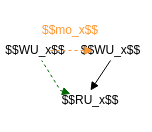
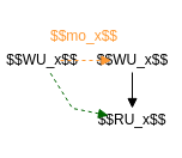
  <mxCell id="0" />
  <mxCell id="1" parent="0" />
  <mxCell id="2" value="$$WU_x$$" style="text;html=1;strokeColor=none;fillColor=none;align=center;verticalAlign=middle;whiteSpace=wrap;rounded=0;" vertex="1" parent="1"><mxGeometry x="20" y="40" width="30" height="20" as="geometry" /></mxCell>
- <mxCell id="3" value="$$RU_x$$" style="text;html=1;strokeColor=none;fillColor=none;align=center;verticalAlign=middle;whiteSpace=wrap;rounded=0;" vertex="1" parent="1"><mxGeometry x="70" y="90" width="40" height="20" as="geometry" /></mxCell>
+ <mxCell id="3" value="$$RU_x$$" style="text;html=1;strokeColor=none;fillColor=none;align=center;verticalAlign=middle;whiteSpace=wrap;rounded=0;" vertex="1" parent="1"><mxGeometry x="90" y="90" width="40" height="20" as="geometry" /></mxCell>
  <mxCell id="4" value="$$WU_x$$" style="text;html=1;strokeColor=none;fillColor=none;align=center;verticalAlign=middle;whiteSpace=wrap;rounded=0;" vertex="1" parent="1"><mxGeometry x="92.5" y="40" width="35" height="20" as="geometry" /></mxCell>
  <mxCell id="5" style="edgeStyle=none;rounded=0;orthogonalLoop=1;jettySize=auto;html=1;endArrow=block;endFill=1;fillColor=#e51400;strokeColor=#000000;exitX=0.5;exitY=1;exitDx=0;exitDy=0;entryX=0.5;entryY=0;entryDx=0;entryDy=0;" edge="1" parent="1" source="4" target="3"><mxGeometry relative="1" as="geometry"><mxPoint x="-50" y="20" as="sourcePoint" /><mxPoint x="-50" y="70" as="targetPoint" /></mxGeometry></mxCell>
  <mxCell id="6" style="edgeStyle=none;rounded=0;orthogonalLoop=1;jettySize=auto;html=1;endArrow=none;endFill=0;fillColor=#e51400;strokeColor=#006600;dashed=1;startArrow=block;startFill=1;" edge="1" parent="1" source="3" target="2"><mxGeometry relative="1" as="geometry"><mxPoint x="90" y="0" as="sourcePoint" /><mxPoint x="140" y="10" as="targetPoint" /><Array as="points"><mxPoint x="60" y="90" /></Array></mxGeometry></mxCell>
  <mxCell id="7" style="rounded=0;orthogonalLoop=1;jettySize=auto;html=1;dashed=1;strokeColor=#FF9933;endArrow=block;endFill=1;entryX=0;entryY=0.5;entryDx=0;entryDy=0;exitX=1;exitY=0.5;exitDx=0;exitDy=0;" edge="1" parent="1" source="2" target="4"><mxGeometry relative="1" as="geometry"><mxPoint x="40" y="130" as="sourcePoint" /><mxPoint x="40" y="110" as="targetPoint" /><Array as="points" /></mxGeometry></mxCell>
  <mxCell id="8" value="$$mo_x$$" style="text;html=1;strokeColor=none;fillColor=none;align=center;verticalAlign=middle;whiteSpace=wrap;rounded=0;fontColor=#FF9933;" vertex="1" parent="1"><mxGeometry x="50" y="20" width="40" height="20" as="geometry" /></mxCell>
